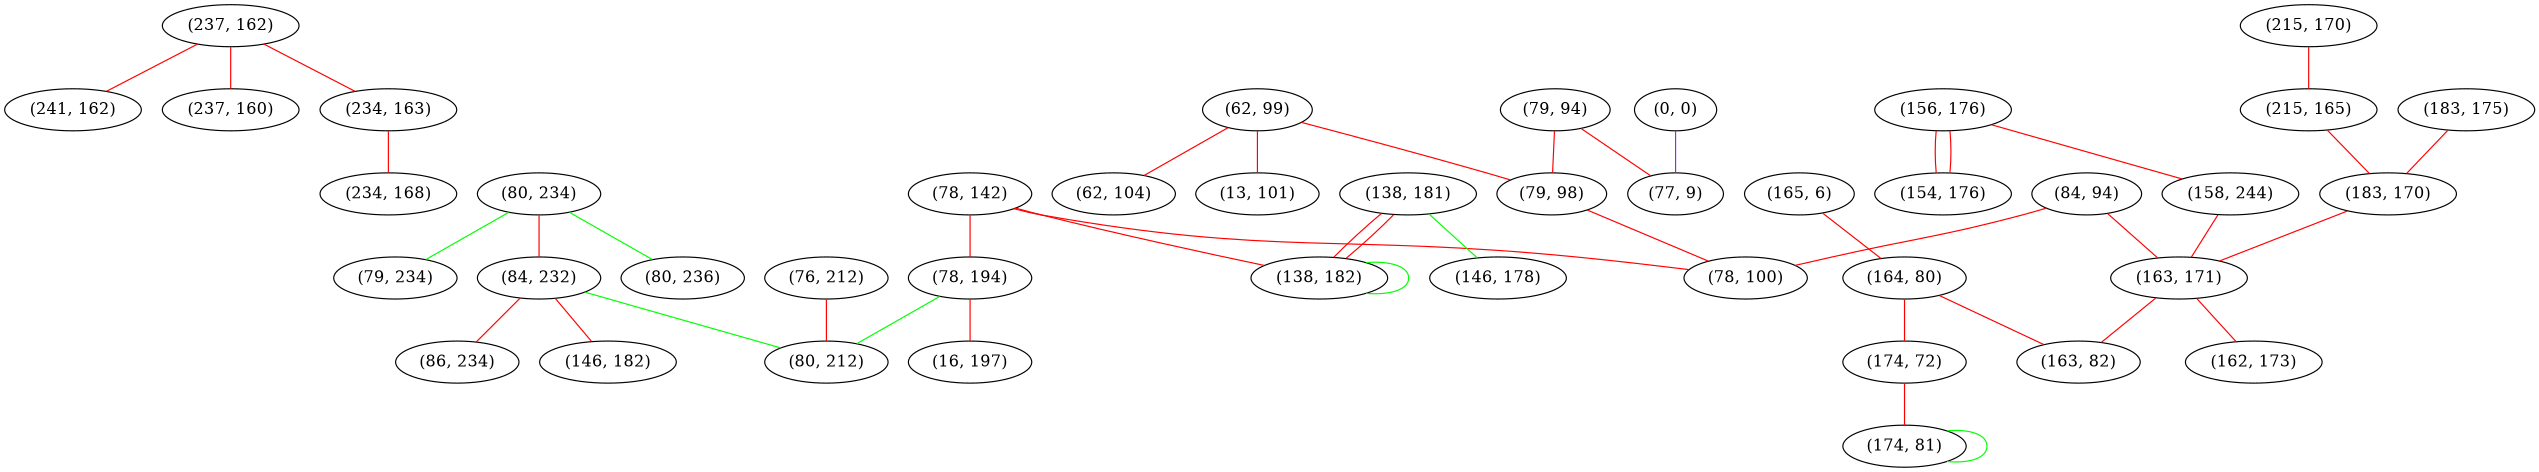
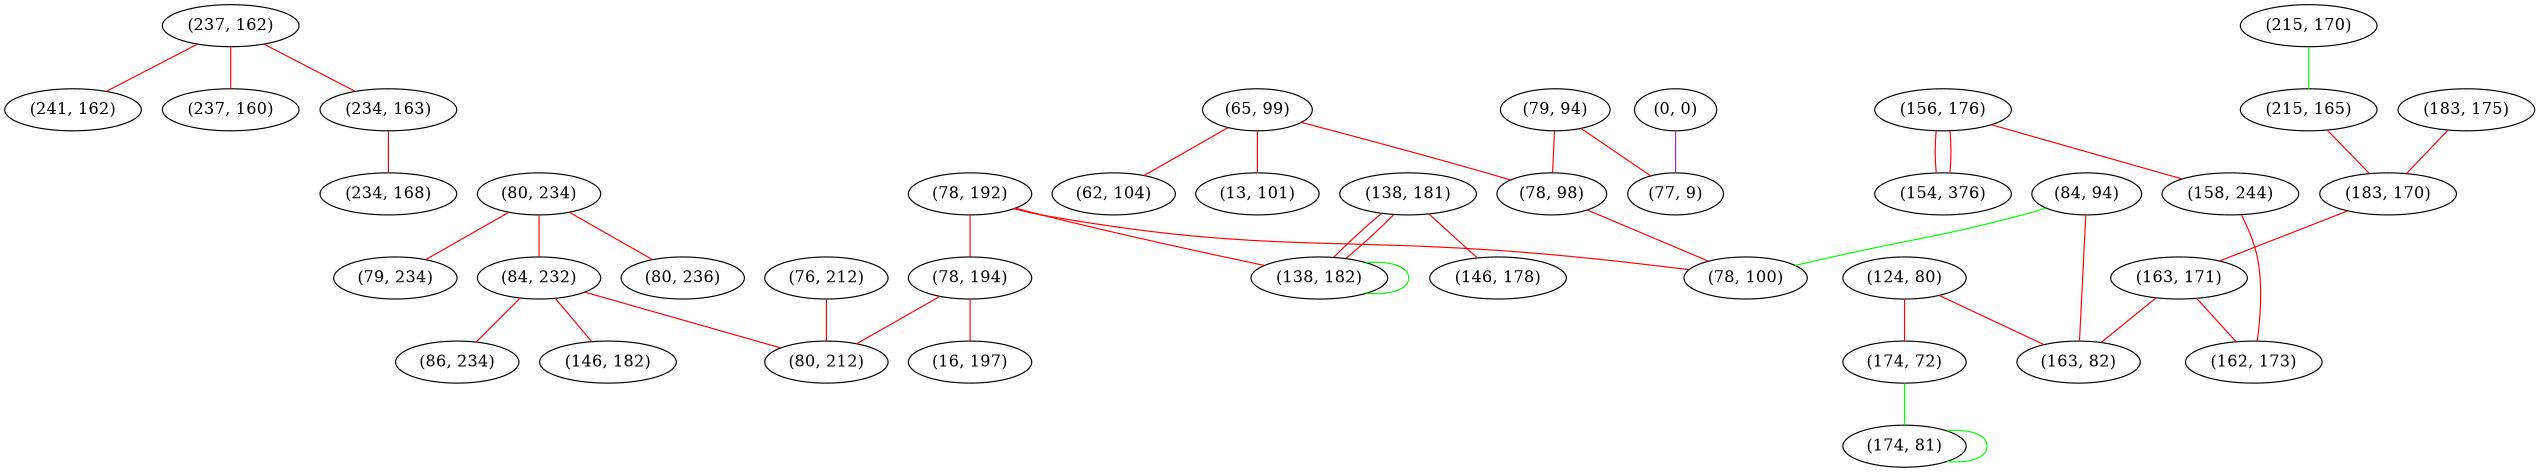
  graph {
    edge [color=red weight=1]
    "(237, 162)"
    "(241, 162)"
    "(237, 160)"
    "(234, 163)"
    "(234, 168)"
    "(80, 234)"
    "(79, 234)"
    "(84, 232)"
    "(80, 236)"
    "(80, 212)"
    "(86, 234)"
    "(146, 182)"
-   "(62, 99)"
+   "(62, 99)" [label="(65, 99)"]
    "(62, 104)"
-   "(78, 98)" [label="(79, 98)"]
+   "(78, 98)"
    "(13, 101)"
    "(78, 100)"
    "(0, 0)"
    "(77, 9)"
-   "(78, 192)" [label="(78, 142)"]
+   "(78, 192)"
    "(78, 194)"
    "(138, 182)"
    "(16, 197)"
    "(215, 170)"
    "(215, 165)"
    "(183, 170)"
    "(156, 176)"
-   "(154, 176)"
+   "(154, 176)" [label="(154, 376)"]
    "(158, 244)"
-   "(165, 6)"
-   "(164, 80)"
+   "(164, 80)" [label="(124, 80)"]
    "(163, 82)"
    n33 [label="(174, 72)"]
    "(79, 94)"
    "(84, 94)"
    "(174, 81)"
    "(138, 181)"
    "(146, 178)"
    "(183, 175)"
    "(163, 171)"
    "(162, 173)"
    "(76, 212)"
    "(237, 162)" -- "(241, 162)"
    "(237, 162)" -- "(237, 160)"
    "(237, 162)" -- "(234, 163)"
    "(234, 163)" -- "(234, 168)"
-   "(80, 234)" -- "(79, 234)" [color=green]
+   "(80, 234)" -- "(79, 234)"
    "(80, 234)" -- "(84, 232)"
-   "(80, 234)" -- "(80, 236)" [color=green]
-   "(84, 232)" -- "(80, 212)" [color=green]
+   "(80, 234)" -- "(80, 236)"
+   "(84, 232)" -- "(80, 212)"
    "(84, 232)" -- "(86, 234)"
    "(84, 232)" -- "(146, 182)"
    "(62, 99)" -- "(62, 104)"
    "(62, 99)" -- "(78, 98)"
    "(62, 99)" -- "(13, 101)"
    "(78, 98)" -- "(78, 100)"
    "(0, 0)" -- "(77, 9)" [color=purple weight=4]
    "(78, 192)" -- "(78, 100)"
    "(78, 192)" -- "(78, 194)"
    "(78, 192)" -- "(138, 182)"
-   "(78, 194)" -- "(80, 212)" [color=green]
+   "(78, 194)" -- "(80, 212)"
    "(78, 194)" -- "(16, 197)"
    "(138, 182)" -- "(138, 182)" [color=green weight=2]
-   "(215, 170)" -- "(215, 165)"
+   "(215, 170)" -- "(215, 165)" [color=green]
    "(215, 165)" -- "(183, 170)"
    "(183, 170)" -- "(163, 171)"
    "(156, 176)" -- "(154, 176)"
    "(156, 176)" -- "(154, 176)"
    "(156, 176)" -- "(158, 244)"
-   "(158, 244)" -- "(163, 171)"
-   "(165, 6)" -- "(164, 80)"
+   "(158, 244)" -- "(162, 173)"
    "(164, 80)" -- "(163, 82)"
    "(164, 80)" -- n33
-   n33 -- "(174, 81)"
+   n33 -- "(174, 81)" [color=green]
    "(79, 94)" -- "(78, 98)"
    "(79, 94)" -- "(77, 9)"
-   "(84, 94)" -- "(78, 100)" [weight=2]
-   "(84, 94)" -- "(163, 171)"
+   "(84, 94)" -- "(78, 100)" [color=green weight=2]
+   "(84, 94)" -- "(163, 82)"
    "(174, 81)" -- "(174, 81)" [color=green weight=2]
    "(138, 181)" -- "(138, 182)"
    "(138, 181)" -- "(138, 182)"
-   "(138, 181)" -- "(146, 178)" [color=green]
+   "(138, 181)" -- "(146, 178)"
    "(183, 175)" -- "(183, 170)"
    "(163, 171)" -- "(163, 82)"
    "(163, 171)" -- "(162, 173)"
    "(76, 212)" -- "(80, 212)"
  }
